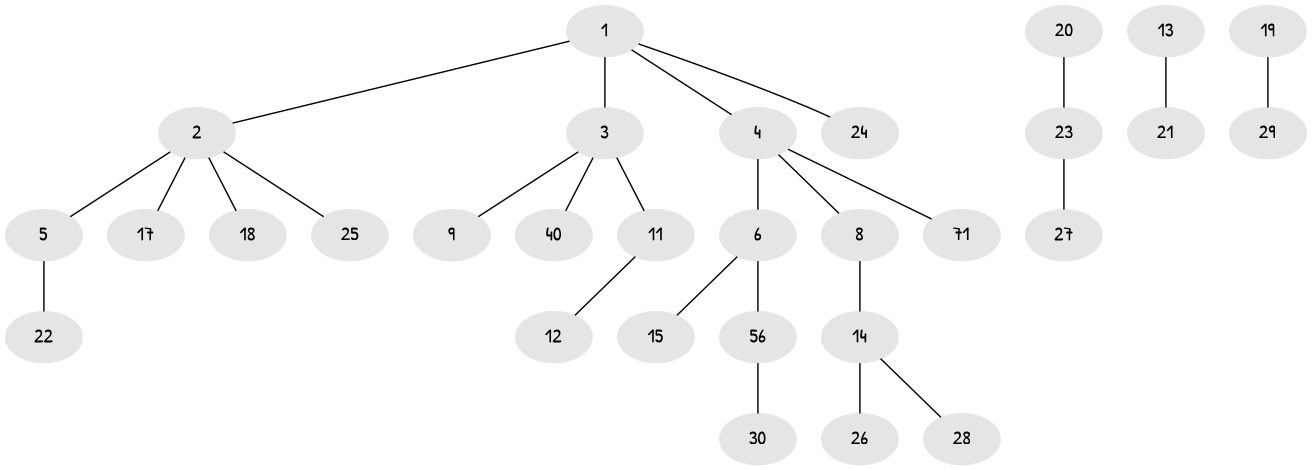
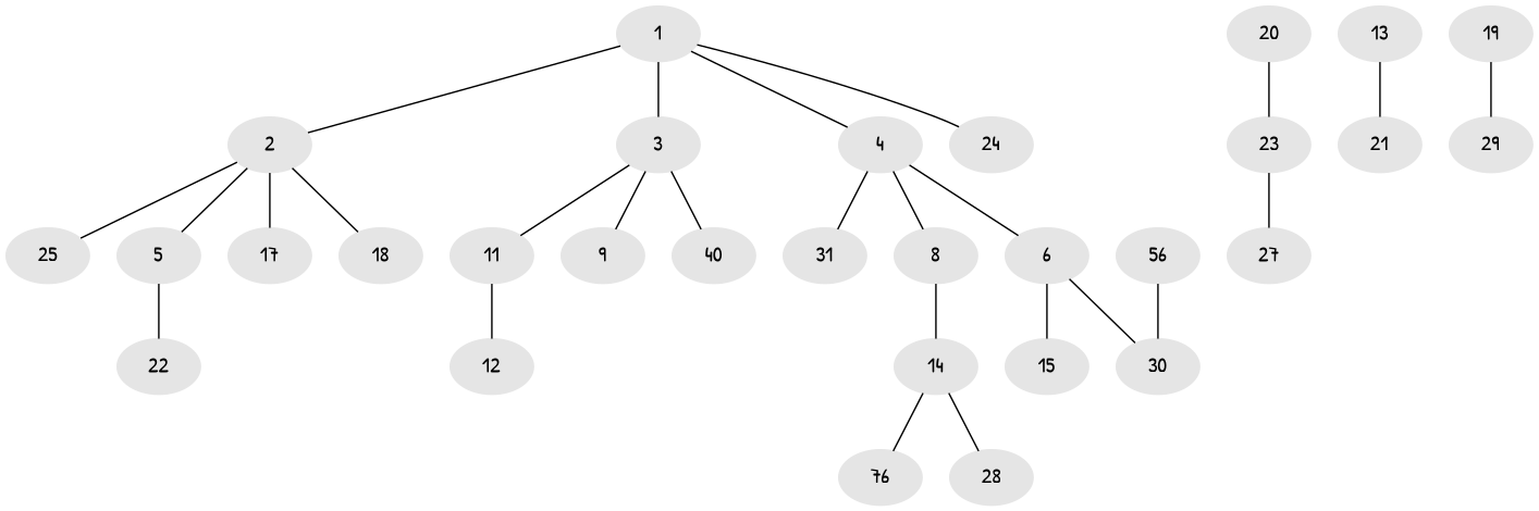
  graph {
    fontname="Patrick Hand"
    node [color=gray90 fontname="Patrick Hand" style=filled]
    edge [fontname="Patrick Hand" weight=1.0]
    1
    2
    3
    4
    24
    5
    17
    18
    25
    9
    n11 [label=40]
    11
    6
    8
-   31 [label=71]
+   31
    22
    12
    15
    n19 [label=56]
    14
    20
    23
    30
    13
    21
    19
    29
-   26
+   26 [label=76]
    28
    27
    1 -- 2
    1 -- 3 [weight=3.0]
    1 -- 4
    1 -- 24
    2 -- 5
    2 -- 17 [weight=2.0]
    2 -- 18
    2 -- 25
    3 -- 9
    3 -- n11
    3 -- 11
    4 -- 6 [weight=2.0]
    4 -- 8
    4 -- 31
    5 -- 22
    11 -- 12
    6 -- 15
-   6 -- n19
+   6 -- 30
    8 -- 14 [weight=2.0]
    n19 -- 30
    14 -- 26
    14 -- 28
    20 -- 23
    23 -- 27
    13 -- 21 [weight=2.0]
    19 -- 29
  }
